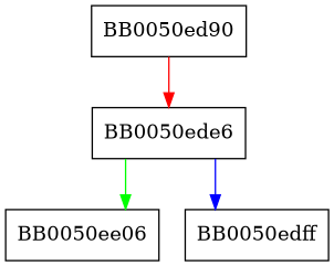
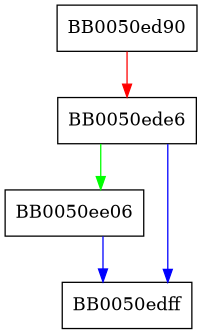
  digraph {
    splines=ortho
    node [shape=box]
    edge [color=blue]
    BB0050ed90
    BB0050ede6
    BB0050ee06
    BB0050edff
    BB0050ed90 -> BB0050ede6 [color=red]
    BB0050ede6 -> BB0050ee06 [color=green]
    BB0050ede6 -> BB0050edff
+   BB0050ee06 -> BB0050edff
  }
